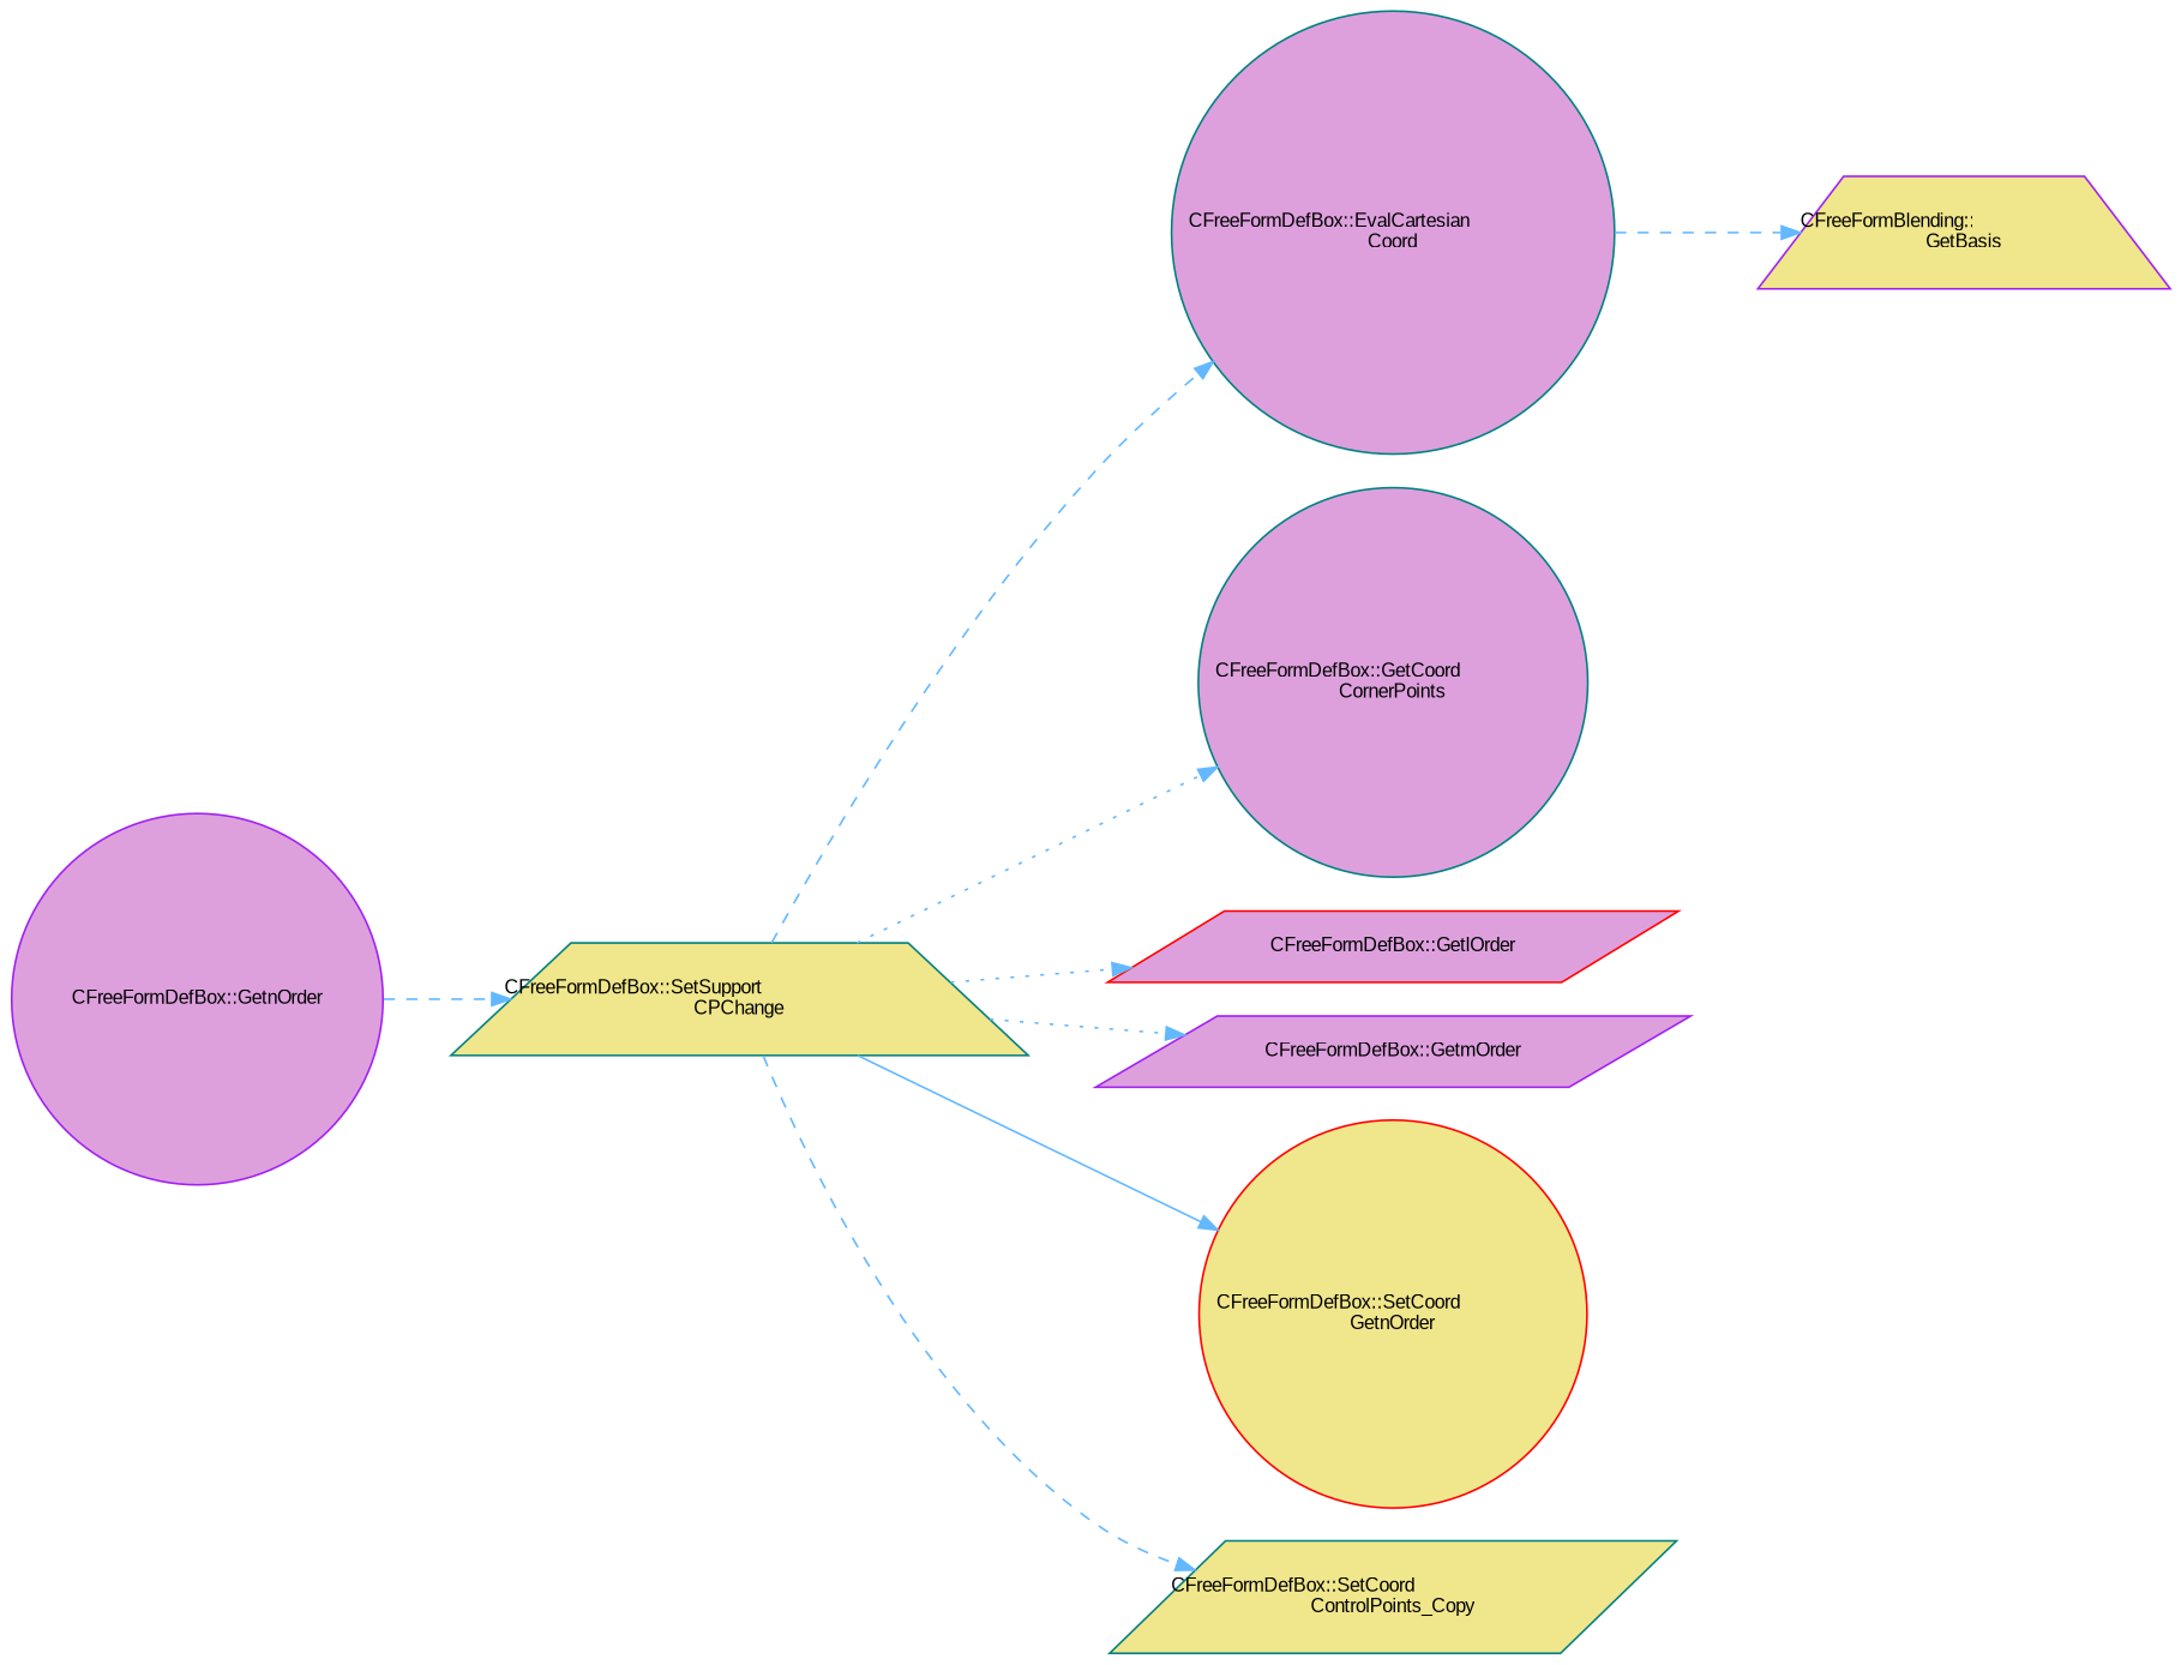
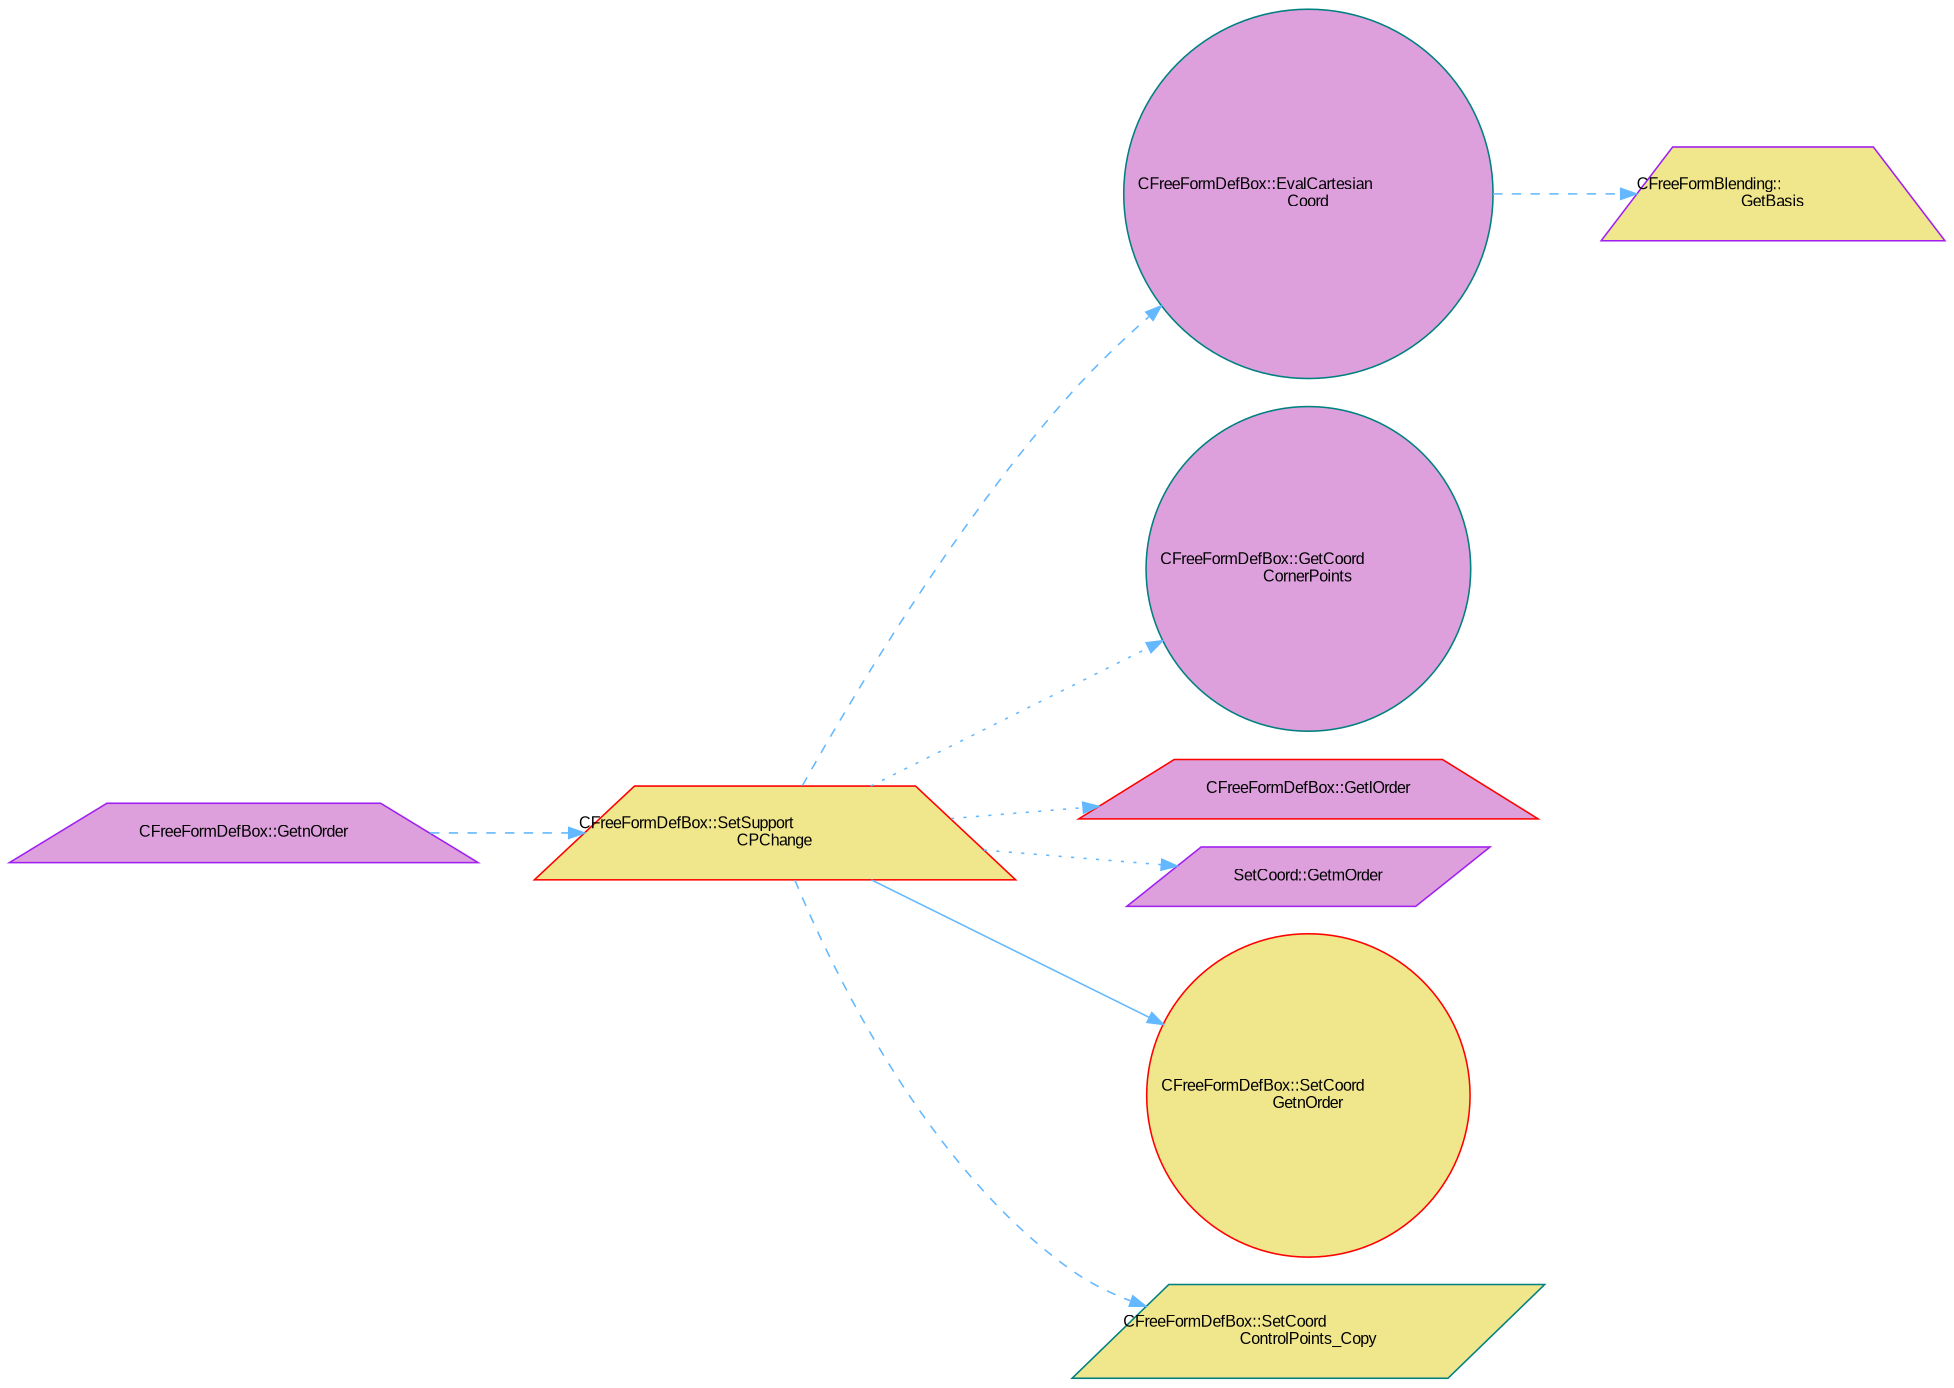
  digraph {
    fontname="Liberation Sans"
    rankdir=LR
    node [color=red fillcolor=plum fontname="Liberation Sans" fontsize=10 shape=circle style=filled]
    edge [color=steelblue1 fontname="Liberation Sans" fontsize=10 labelfontname=Helvetica labelfontsize=10 style=dashed]
-   n1 [color=teal fillcolor=khaki fontcolor=black height=0.2 label="CFreeFormDefBox::SetSupport\lCPChange" shape=trapezium width=0.4]
+   n1 [fillcolor=khaki fontcolor=black height=0.2 label="CFreeFormDefBox::SetSupport\lCPChange" shape=trapezium width=0.4]
    n2 [color=teal height=0.2 label="CFreeFormDefBox::EvalCartesian\lCoord" width=0.4]
    n3 [color=teal height=0.2 label="CFreeFormDefBox::GetCoord\lCornerPoints" width=0.4]
-   n4 [height=0.2 label="CFreeFormDefBox::GetlOrder" shape=parallelogram width=0.4]
-   n5 [color=purple height=0.2 label="CFreeFormDefBox::GetmOrder" shape=parallelogram width=0.4]
+   n4 [height=0.2 label="CFreeFormDefBox::GetlOrder" shape=trapezium width=0.4]
+   n5 [color=purple height=0.2 label="SetCoord::GetmOrder" shape=parallelogram width=0.4]
    n6 [fillcolor=khaki height=0.2 label="CFreeFormDefBox::SetCoord\lGetnOrder" width=0.4]
    n7 [color=teal fillcolor=khaki height=0.2 label="CFreeFormDefBox::SetCoord\lControlPoints_Copy" shape=parallelogram width=0.4]
    n8 [color=purple fillcolor=khaki height=0.2 label="CFreeFormBlending::\lGetBasis" shape=trapezium width=0.4]
-   n9 [color=purple height=0.2 label="CFreeFormDefBox::GetnOrder" width=0.4]
+   n9 [color=purple height=0.2 label="CFreeFormDefBox::GetnOrder" shape=trapezium width=0.4]
    n1 -> n2
    n1 -> n3 [style=dotted]
    n1 -> n4 [style=dotted]
    n1 -> n5 [style=dotted]
    n1 -> n6 [style=solid]
    n1 -> n7
    n2 -> n8
    n9 -> n1
  }
